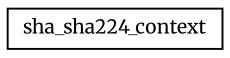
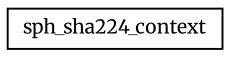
  digraph {
    rankdir=LR
    fontname=Merriweather
-   n1 [color=black fillcolor=white fontname=Merriweather fontsize=10 height=0.2 label=sha_sha224_context shape=record style=filled width=0.4]
+   n1 [color=black fillcolor=white fontname=Merriweather fontsize=10 height=0.2 label=sph_sha224_context shape=record style=filled width=0.4]
  }
